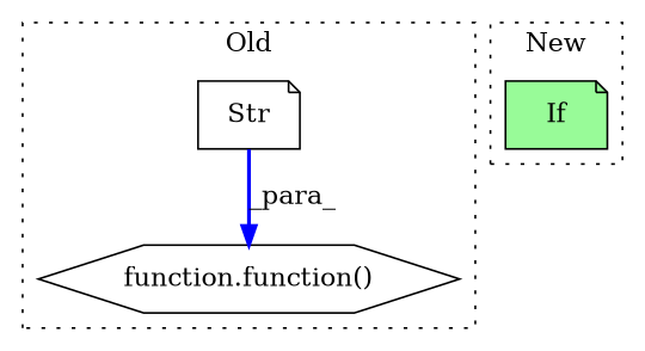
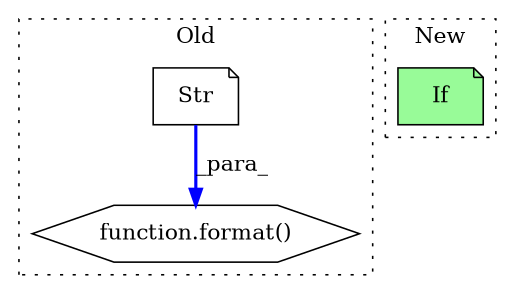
  digraph {
    node [shape=note style=filled fillcolor=white]
-   n1 [a=75 l="7,1" label="function.function()" s="10292,10351" shape=hexagon]
+   n1 [a=75 l="7,1" label="function.format()" s="10292,10351" shape=hexagon]
    n2 [a=66 l=5 label=Str s=10346]
    n3 [a=96 l=3 label=If s=4545 fillcolor=palegreen]
    subgraph cluster_1 {
      label=Old
      style=dotted
      n1
      n2
    }
    subgraph cluster_2 {
      label=New
      style=dotted
      n3
    }
    n2 -> n1 [label=_para_ color=blue style=bold arrowhead=normal]
  }
